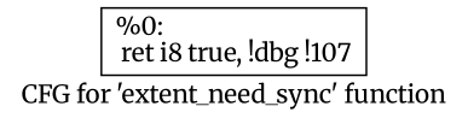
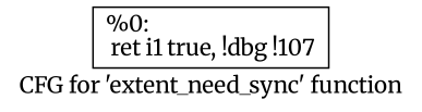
  digraph {
    label="CFG for 'extent_need_sync' function"
    fontname=Merriweather
-   n1 [label="{%0:\l  ret i8 true, !dbg !107\l}" shape=record fontname=Merriweather]
+   n1 [label="{%0:\l  ret i1 true, !dbg !107\l}" shape=record fontname=Merriweather]
  }
